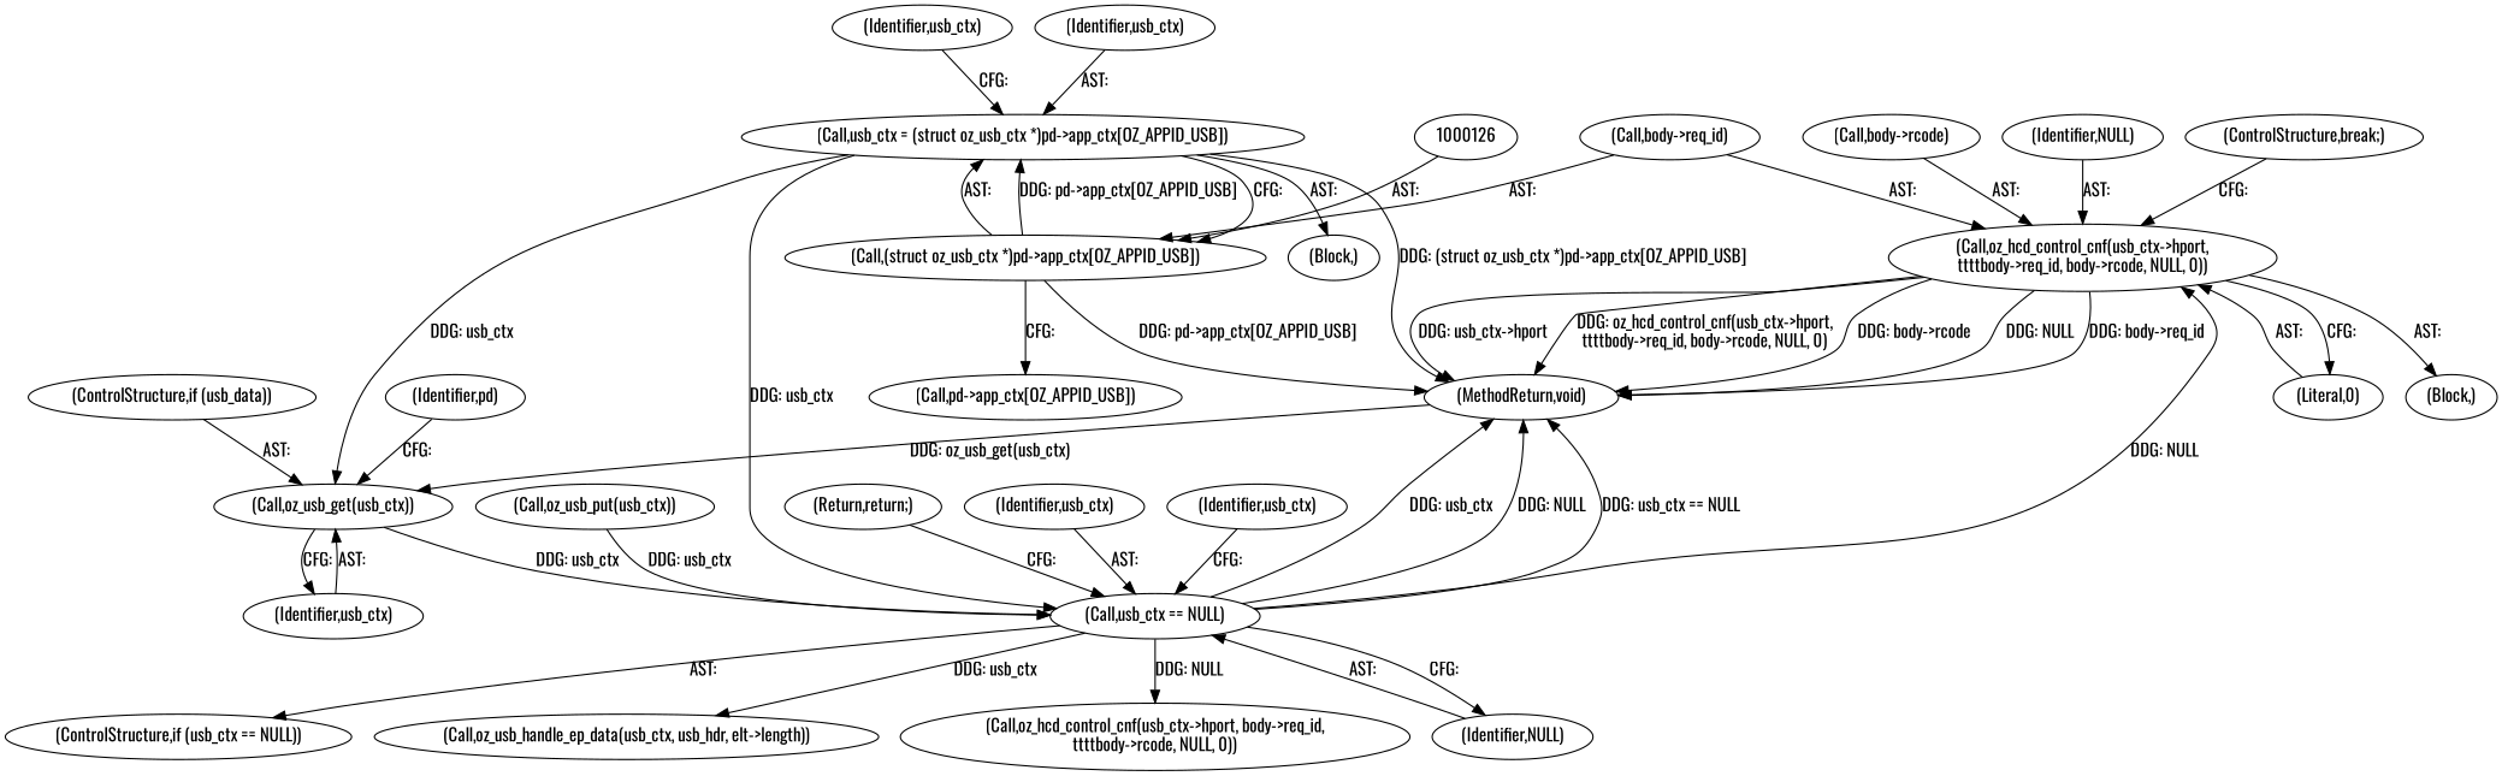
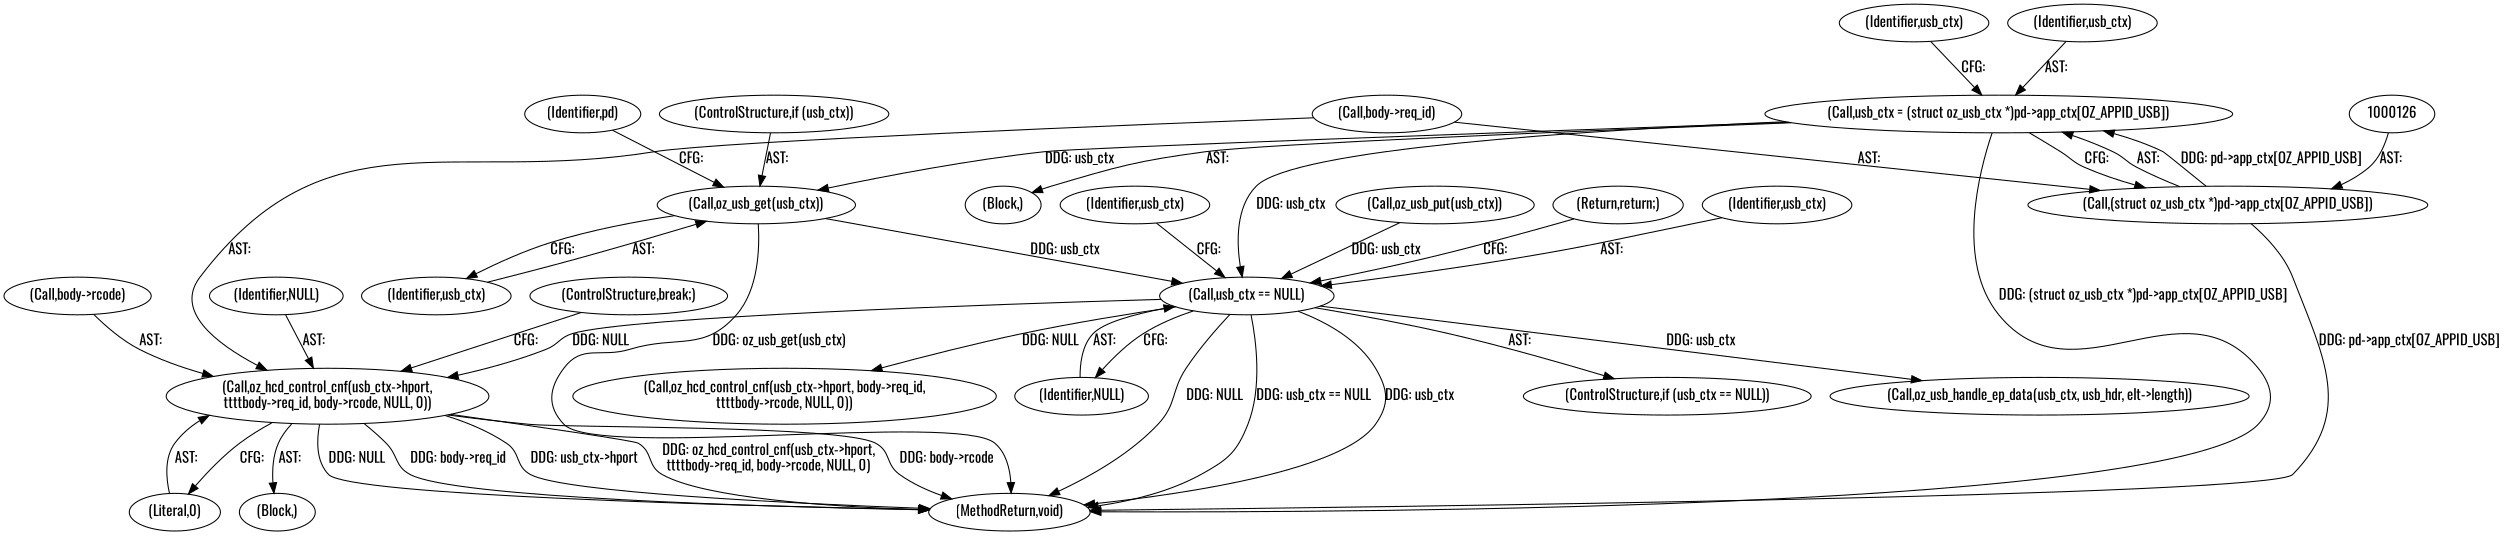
  digraph {
    fontname=Oswald
    node [fontname=Oswald]
    edge [fontname=Oswald]
    n1 [label="(Call,oz_hcd_control_cnf(usb_ctx->hport,\n\t\t\t\tbody->req_id, body->rcode, NULL, 0))"]
    n2 [label="(MethodReturn,void)"]
    n3 [label="(Literal,0)"]
    n4 [label="(Block,)"]
    n5 [label="(Call,usb_ctx == NULL)"]
    n6 [label="(ControlStructure,if (usb_ctx == NULL))"]
    n7 [label="(Call,oz_usb_handle_ep_data(usb_ctx, usb_hdr, elt->length))"]
    n8 [label="(Call,oz_hcd_control_cnf(usb_ctx->hport, body->req_id,\n\t\t\t\tbody->rcode, NULL, 0))"]
    n9 [label="(Identifier,NULL)"]
    n10 [label="(Call,oz_usb_put(usb_ctx))"]
    n11 [label="(Call,oz_usb_get(usb_ctx))"]
    n12 [label="(Identifier,usb_ctx)"]
-   n13 [label="(ControlStructure,if (usb_data))"]
+   n13 [label="(ControlStructure,if (usb_ctx))"]
    n14 [label="(Call,usb_ctx = (struct oz_usb_ctx *)pd->app_ctx[OZ_APPID_USB])"]
    n15 [label="(Call,(struct oz_usb_ctx *)pd->app_ctx[OZ_APPID_USB])"]
    n16 [label="(Block,)"]
-   n17 [label="(Call,pd->app_ctx[OZ_APPID_USB])"]
    n18 [label="(Return,return;)"]
    n19 [label="(Identifier,usb_ctx)"]
    n20 [label="(Identifier,NULL)"]
    n21 [label="(Identifier,usb_ctx)"]
    n22 [label="(Call,body->req_id)"]
    n23 [label="(Identifier,usb_ctx)"]
    n24 [label="(ControlStructure,break;)"]
    n25 [label="(Call,body->rcode)"]
    n26 [label="(Identifier,usb_ctx)"]
    n27 [label="(Identifier,pd)"]
    1000126
    n1 -> n2 [label="DDG: NULL"]
    n1 -> n2 [label="DDG: body->req_id"]
    n1 -> n2 [label="DDG: usb_ctx->hport"]
    n1 -> n2 [label="DDG: oz_hcd_control_cnf(usb_ctx->hport,\n\t\t\t\tbody->req_id, body->rcode, NULL, 0)"]
    n1 -> n2 [label="DDG: body->rcode"]
    n1 -> n3 [label="CFG: "]
    n1 -> n4 [label="AST: "]
    n3 -> n1 [label="AST: "]
    n5 -> n1 [label="DDG: NULL"]
    n5 -> n2 [label="DDG: usb_ctx == NULL"]
    n5 -> n2 [label="DDG: usb_ctx"]
    n5 -> n2 [label="DDG: NULL"]
    n5 -> n6 [label="AST: "]
    n5 -> n7 [label="DDG: usb_ctx"]
    n5 -> n8 [label="DDG: NULL"]
    n5 -> n9 [label="CFG: "]
    n9 -> n5 [label="AST: "]
    n10 -> n5 [label="DDG: usb_ctx"]
-   n2 -> n11 [label="DDG: oz_usb_get(usb_ctx)"]
+   n11 -> n2 [label="DDG: oz_usb_get(usb_ctx)"]
    n11 -> n5 [label="DDG: usb_ctx"]
    n11 -> n12 [label="CFG: "]
    n12 -> n11 [label="AST: "]
    n13 -> n11 [label="AST: "]
    n14 -> n2 [label="DDG: (struct oz_usb_ctx *)pd->app_ctx[OZ_APPID_USB]"]
    n14 -> n5 [label="DDG: usb_ctx"]
    n14 -> n11 [label="DDG: usb_ctx"]
    n14 -> n15 [label="CFG: "]
    n14 -> n16 [label="AST: "]
    n15 -> n2 [label="DDG: pd->app_ctx[OZ_APPID_USB]"]
    n15 -> n14 [label="AST: "]
    n15 -> n14 [label="DDG: pd->app_ctx[OZ_APPID_USB]"]
-   n15 -> n17 [label="CFG: "]
    n18 -> n5 [label="CFG: "]
    n19 -> n5 [label="AST: "]
    n20 -> n1 [label="AST: "]
    n21 -> n14 [label="CFG: "]
    n22 -> n1 [label="AST: "]
    n22 -> n15 [label="AST: "]
    n23 -> n5 [label="CFG: "]
    n24 -> n1 [label="CFG: "]
    n25 -> n1 [label="AST: "]
    n26 -> n14 [label="AST: "]
    n27 -> n11 [label="CFG: "]
    1000126 -> n15 [label="AST: "]
  }
